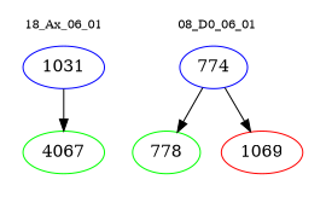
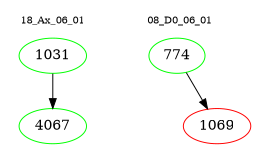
  digraph {
    node [color=blue]
    edge [color=black]
-   n1 [label=1031]
+   n1 [color=green label=1031]
    n2 [color=green label=4067]
-   n3 [label=774]
-   n4 [color=green label=778]
+   n3 [color=green label=774]
    n5 [color=red label=1069]
    subgraph cluster_1 {
      color=white
      fontsize=10
      label="18_Ax_06_01"
      n1
      n2
    }
    subgraph cluster_2 {
      color=white
      fontsize=10
      label="08_D0_06_01"
      n3
-     n4
      n5
    }
    n1 -> n2
-   n3 -> n4
    n3 -> n5
  }
